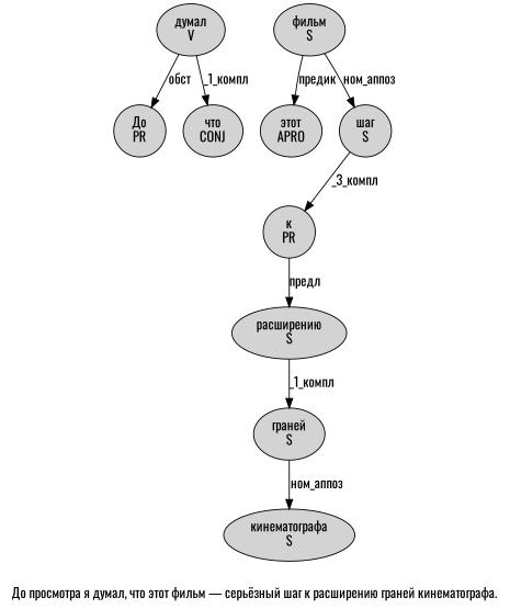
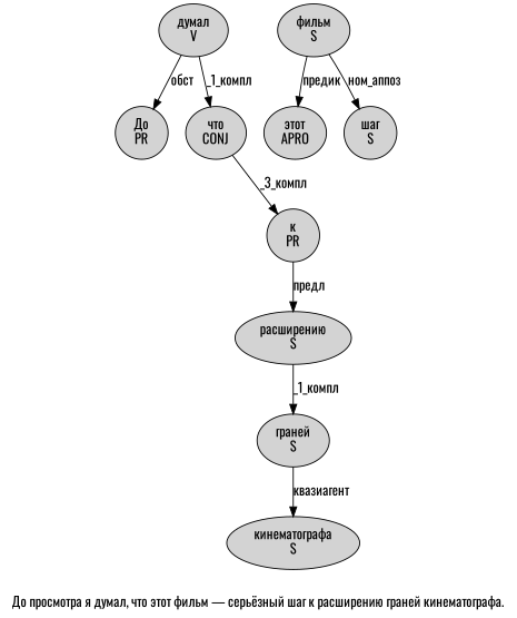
  digraph {
    fontname=Oswald
    label="До просмотра я думал, что этот фильм — серьёзный шаг к расширению граней кинематографа."
    node [fillcolor=lightgray fontname=Oswald penwidth=1 shape=ellipse style=filled]
    edge [fontname=Oswald]
    n1 [label="До\nPR"]
    n2 [label="думал\nV"]
    n3 [label="что\nCONJ"]
    n4 [label="этот\nAPRO"]
    n5 [label="фильм\nS"]
    n6 [label="шаг\nS"]
    n7 [label="к\nPR"]
    n8 [label="расширению\nS"]
    n9 [label="граней\nS"]
    n10 [label="кинематографа\nS"]
    n2 -> n1 [label="обст"]
    n2 -> n3 [label="_1_компл"]
    n5 -> n4 [label="предик"]
    n5 -> n6 [label="ном_аппоз"]
-   n6 -> n7 [label="_3_компл"]
+   n3 -> n7 [label="_3_компл"]
    n7 -> n8 [label="предл"]
    n8 -> n9 [label="_1_компл"]
-   n9 -> n10 [label="ном_аппоз"]
+   n9 -> n10 [label="квазиагент"]
  }
